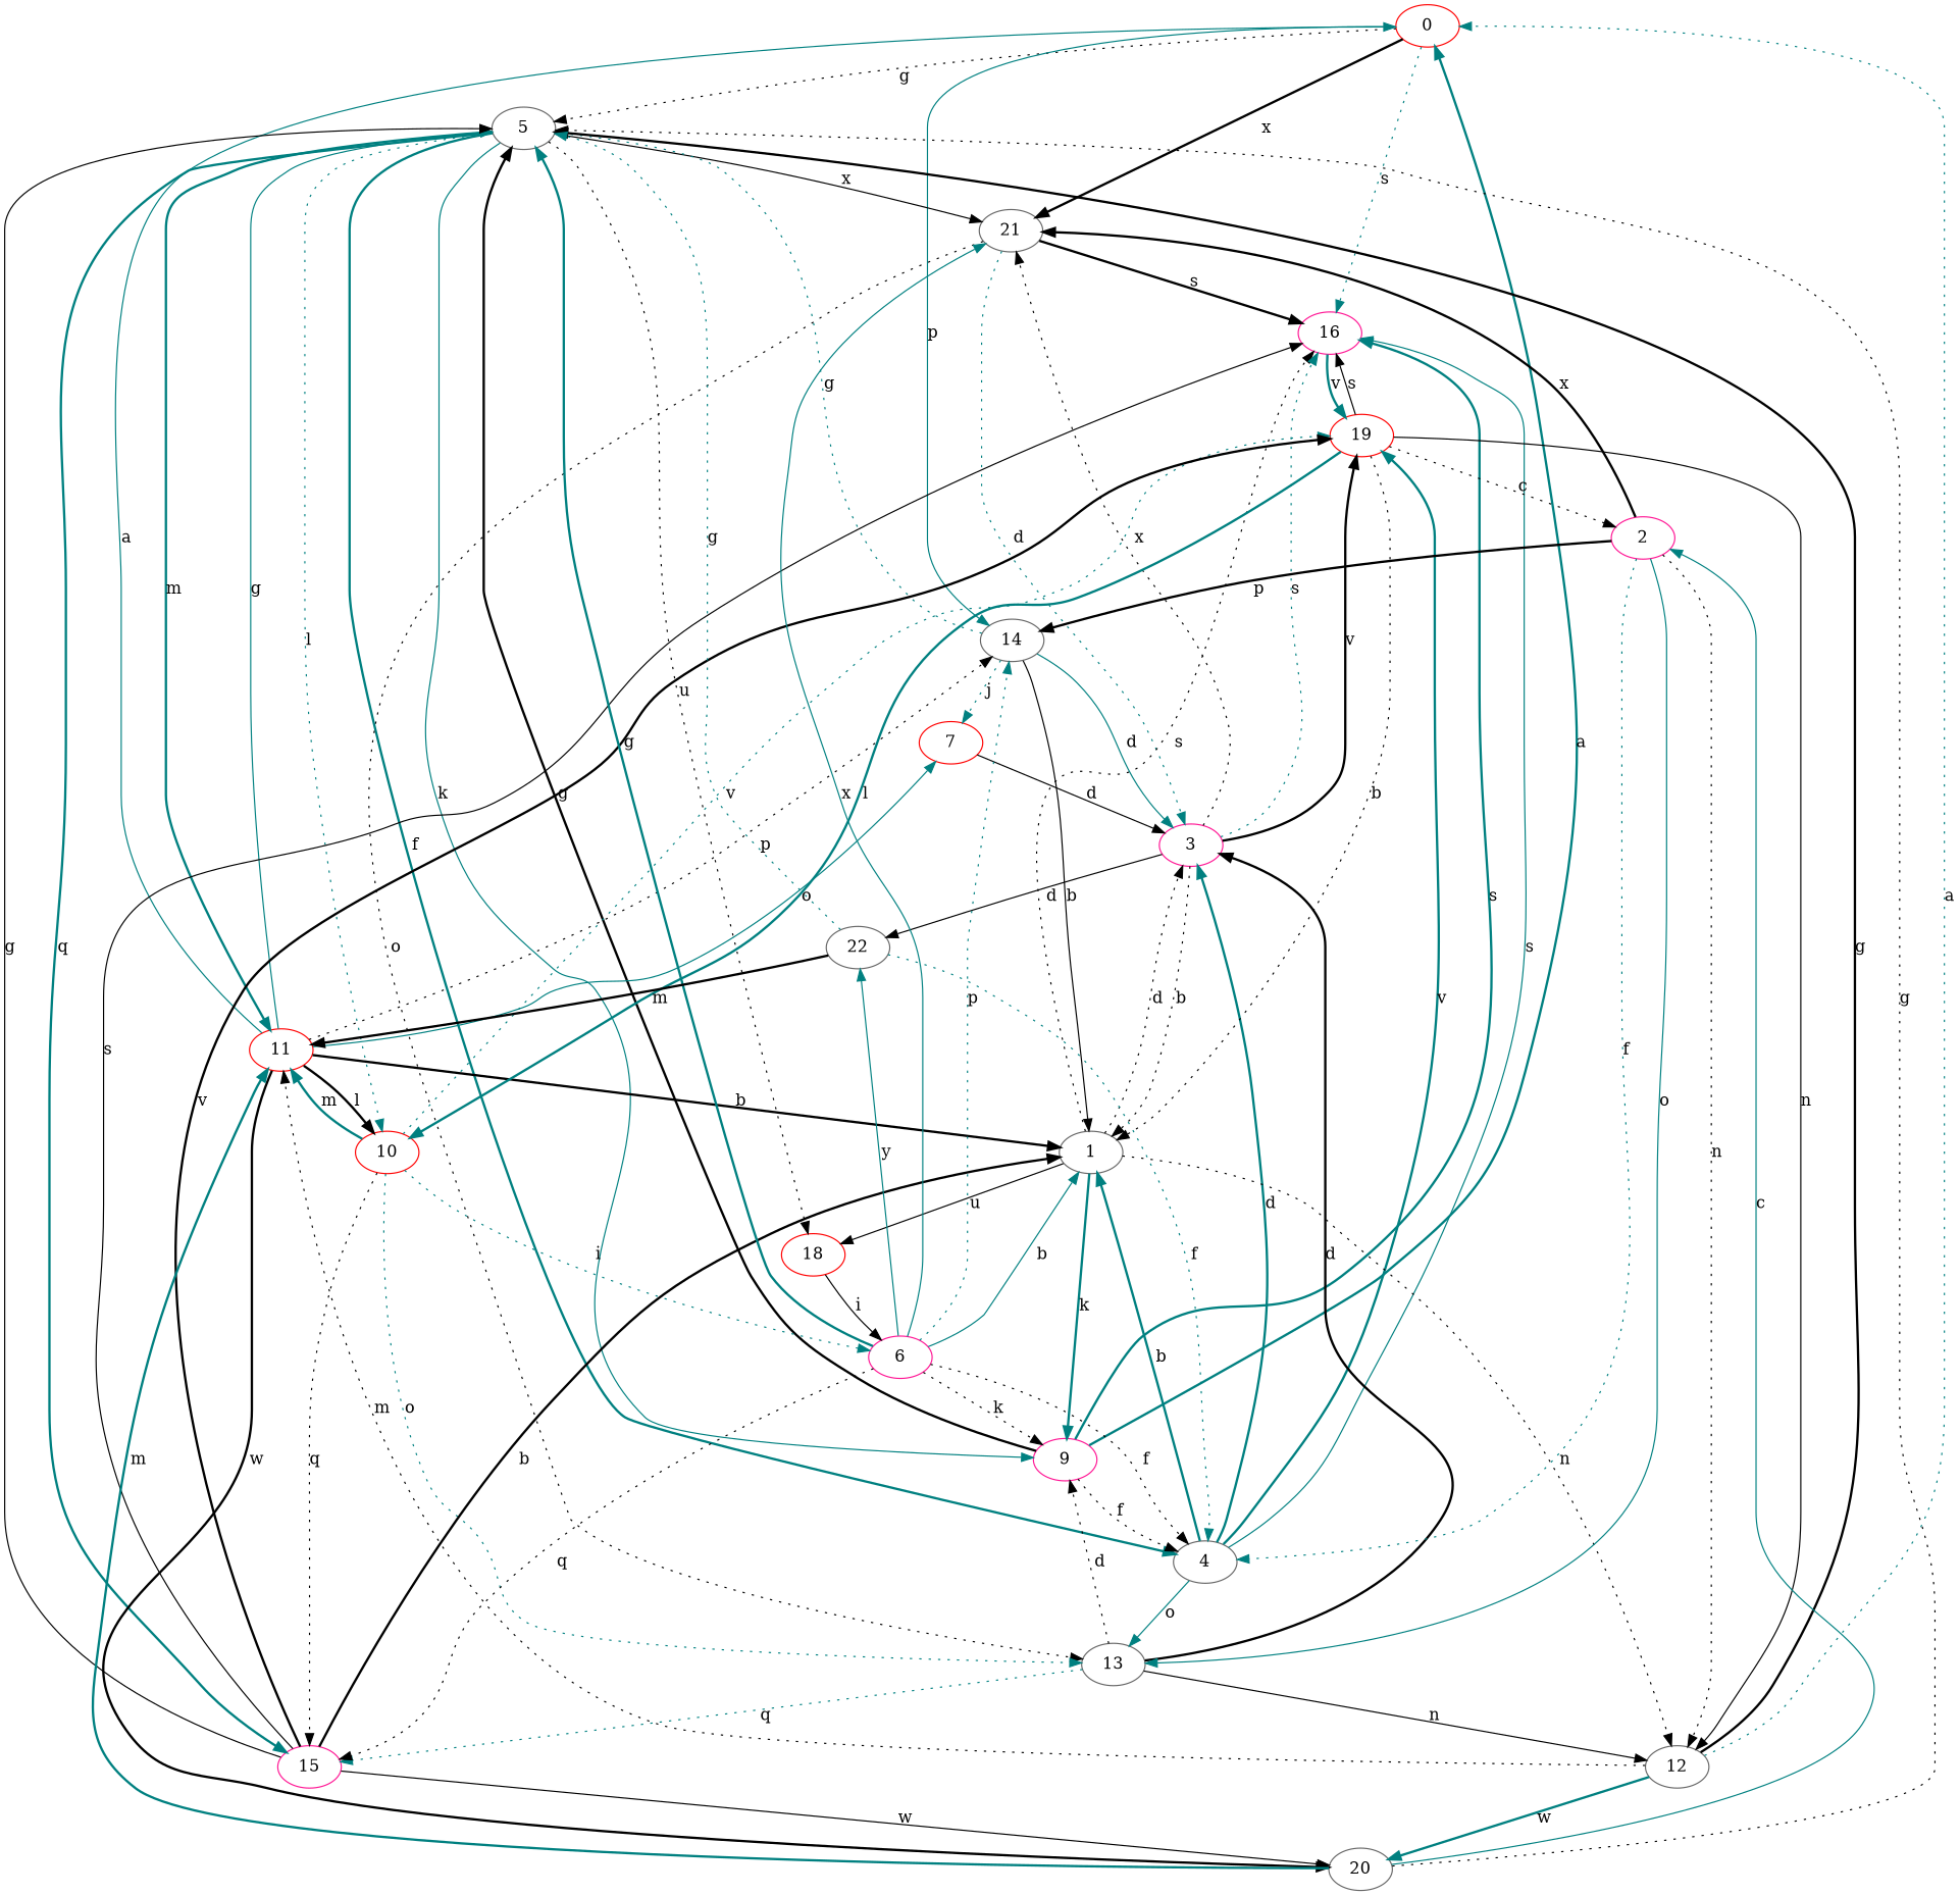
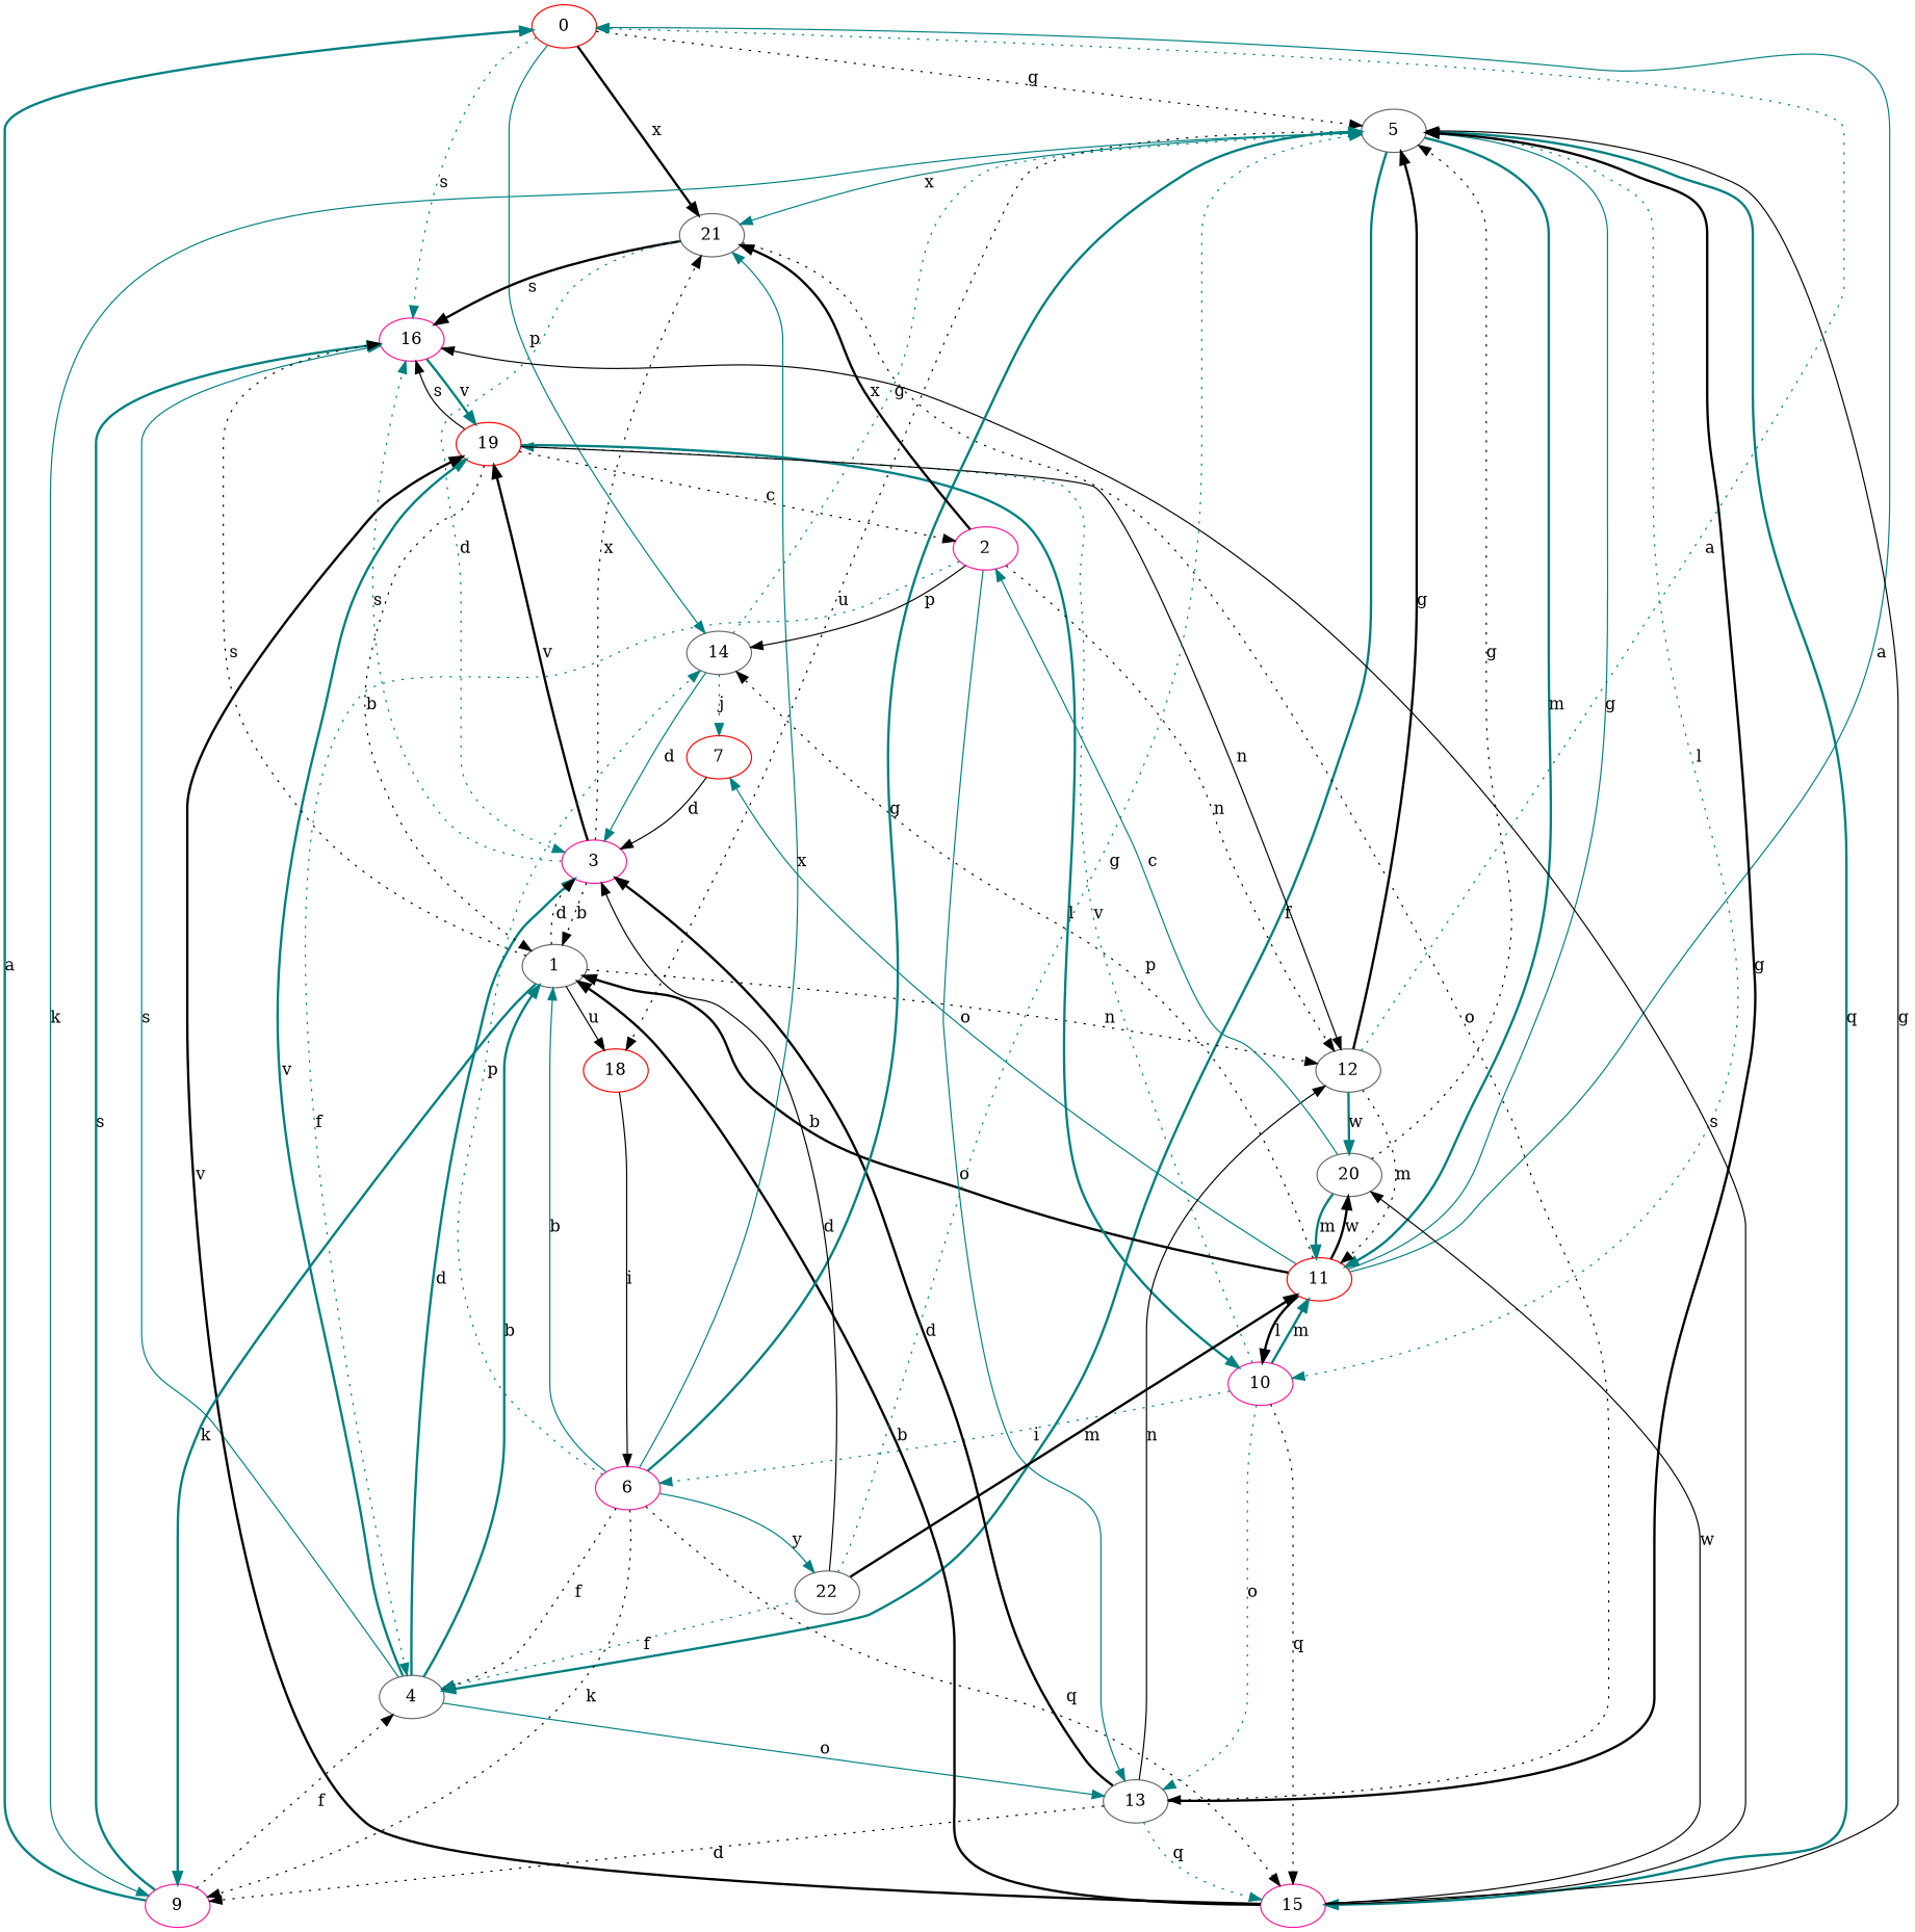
  strict digraph {
    fontname="DejaVu Serif"
    node [color=gray40 fontname="DejaVu Serif"]
    edge [color=black fontname="DejaVu Serif" style=dotted]
    0 [color=red]
    5
    14
    16 [color=deeppink]
    21
    9 [color=deeppink]
    18 [color=red]
    4
-   10 [color=red]
+   10 [color=deeppink]
    11 [color=red]
    15 [color=deeppink]
    1
    3 [color=deeppink]
    7 [color=red]
    19 [color=red]
    13
    12
    20
    6 [color=deeppink]
    2 [color=deeppink]
    22
    0 -> 5 [label=g]
    0 -> 14 [color=teal label=p style=solid]
    0 -> 16 [color=teal label=s]
    0 -> 21 [label=x style=bold]
-   5 -> 21 [label=x style=solid]
+   5 -> 21 [color=teal label=x style=solid]
    5 -> 9 [color=teal label=k style=solid]
    5 -> 18 [label=u]
    5 -> 4 [color=teal label=f style=bold]
    5 -> 10 [color=teal label=l]
    5 -> 11 [color=teal label=m style=bold]
    5 -> 15 [color=teal label=q style=bold]
    14 -> 5 [color=teal label=g]
-   14 -> 1 [label=b style=solid]
    14 -> 3 [color=teal label=d style=solid]
    14 -> 7 [color=teal label=j]
    16 -> 19 [color=teal label=v style=bold]
    21 -> 16 [label=s style=bold]
    21 -> 3 [color=teal label=d]
    21 -> 13 [label=o]
    9 -> 0 [color=teal label=a style=bold]
-   9 -> 5 [label=g style=bold]
+   13 -> 5 [label=g style=bold]
    9 -> 16 [color=teal label=s style=bold]
    9 -> 4 [label=f]
    18 -> 6 [label=i style=solid]
    4 -> 16 [color=teal label=s style=solid]
    4 -> 1 [color=teal label=b style=bold]
    4 -> 3 [color=teal label=d style=bold]
    4 -> 19 [color=teal label=v style=bold]
    4 -> 13 [color=teal label=o style=solid]
    10 -> 11 [color=teal label=m style=bold]
    10 -> 15 [label=q]
    10 -> 19 [color=teal label=v]
    10 -> 13 [color=teal label=o]
    10 -> 6 [color=teal label=i]
    11 -> 0 [color=teal label=a style=solid]
    11 -> 5 [color=teal label=g style=solid]
    11 -> 14 [label=p]
    11 -> 10 [label=l style=bold]
    11 -> 1 [label=b style=bold]
    11 -> 7 [color=teal label=o style=solid]
    11 -> 20 [label=w style=bold]
    15 -> 5 [label=g style=solid]
    15 -> 16 [label=s style=solid]
    15 -> 1 [label=b style=bold]
    15 -> 19 [label=v style=bold]
    15 -> 20 [label=w style=solid]
    1 -> 16 [label=s]
    1 -> 9 [color=teal label=k style=bold]
    1 -> 18 [label=u style=solid]
    1 -> 3 [label=d]
    1 -> 12 [label=n]
    3 -> 16 [color=teal label=s]
    3 -> 21 [label=x]
    3 -> 1 [label=b]
    3 -> 19 [label=v style=bold]
    7 -> 3 [label=d style=solid]
    19 -> 16 [label=s style=solid]
    19 -> 10 [color=teal label=l style=bold]
    19 -> 1 [label=b]
    19 -> 12 [label=n style=solid]
    19 -> 2 [label=c]
    13 -> 9 [label=d]
    13 -> 15 [color=teal label=q]
    13 -> 3 [label=d style=bold]
    13 -> 12 [label=n style=solid]
    12 -> 0 [color=teal label=a]
    12 -> 5 [label=g style=bold]
    12 -> 11 [label=m]
    12 -> 20 [color=teal label=w style=bold]
    20 -> 5 [label=g]
    20 -> 11 [color=teal label=m style=bold]
    20 -> 2 [color=teal label=c style=solid]
    6 -> 5 [color=teal label=g style=bold]
    6 -> 14 [color=teal label=p]
    6 -> 21 [color=teal label=x style=solid]
    6 -> 9 [label=k]
    6 -> 4 [label=f]
    6 -> 15 [label=q]
    6 -> 1 [color=teal label=b style=solid]
    6 -> 22 [color=teal label=y style=solid]
-   2 -> 14 [label=p style=bold]
+   2 -> 14 [label=p style=solid]
    2 -> 21 [label=x style=bold]
    2 -> 4 [color=teal label=f]
    2 -> 13 [color=teal label=o style=solid]
    2 -> 12 [label=n]
    22 -> 5 [color=teal label=g]
    22 -> 4 [color=teal label=f]
    22 -> 11 [label=m style=bold]
-   3 -> 22 [label=d style=solid]
+   22 -> 3 [label=d style=solid]
  }
